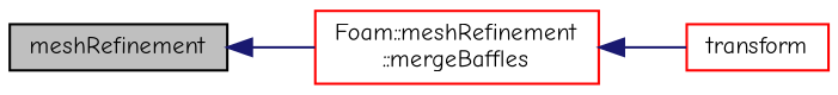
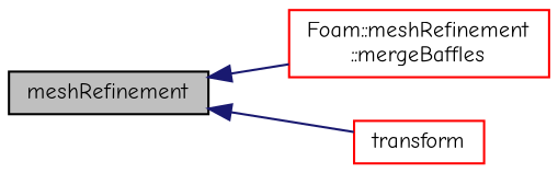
  digraph {
    fontname="Comic Neue"
    rankdir=LR
    node [color=red fontname="Comic Neue" fontsize=10 shape=record]
    edge [color=midnightblue dir=back fontname="Comic Neue" fontsize=10 labelfontname=FreeSans labelfontsize=10 style=solid]
    n1 [color=black fillcolor=grey75 fontcolor=black height=0.2 label=meshRefinement style=filled width=0.4]
    n2 [height=0.2 label="Foam::meshRefinement\l::mergeBaffles" width=0.4]
    n3 [height=0.2 label=transform width=0.4]
    n1 -> n2
-   n2 -> n3
+   n1 -> n3
  }
